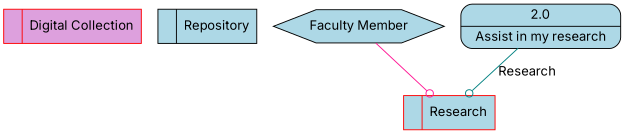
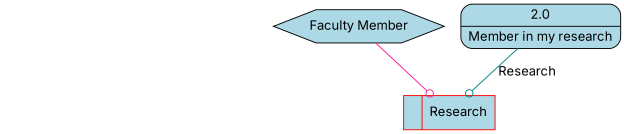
  digraph {
    fontname=Inter
    node [fillcolor=lightblue fontname=Inter shape=record style=filled]
    edge [arrowhead=odot fontname=Inter]
-   n1 [color=red fillcolor=plum label="<f0>  |<f1> Digital Collection "]
-   n2 [label="<f0>  |<f1> Repository "]
    n3 [label="Faculty Member" shape=hexagon]
    n4 [color=red label="<f0>  |<f1> Research "]
-   n5 [label="{<f0> 2.0|<f1> Assist in my research }" shape=Mrecord]
+   n5 [label="{<f0> 2.0|<f1> Member in my research }" shape=Mrecord]
    n3 -> n4 [color=deeppink]
    n5 -> n4 [color=teal label=Research]
  }
